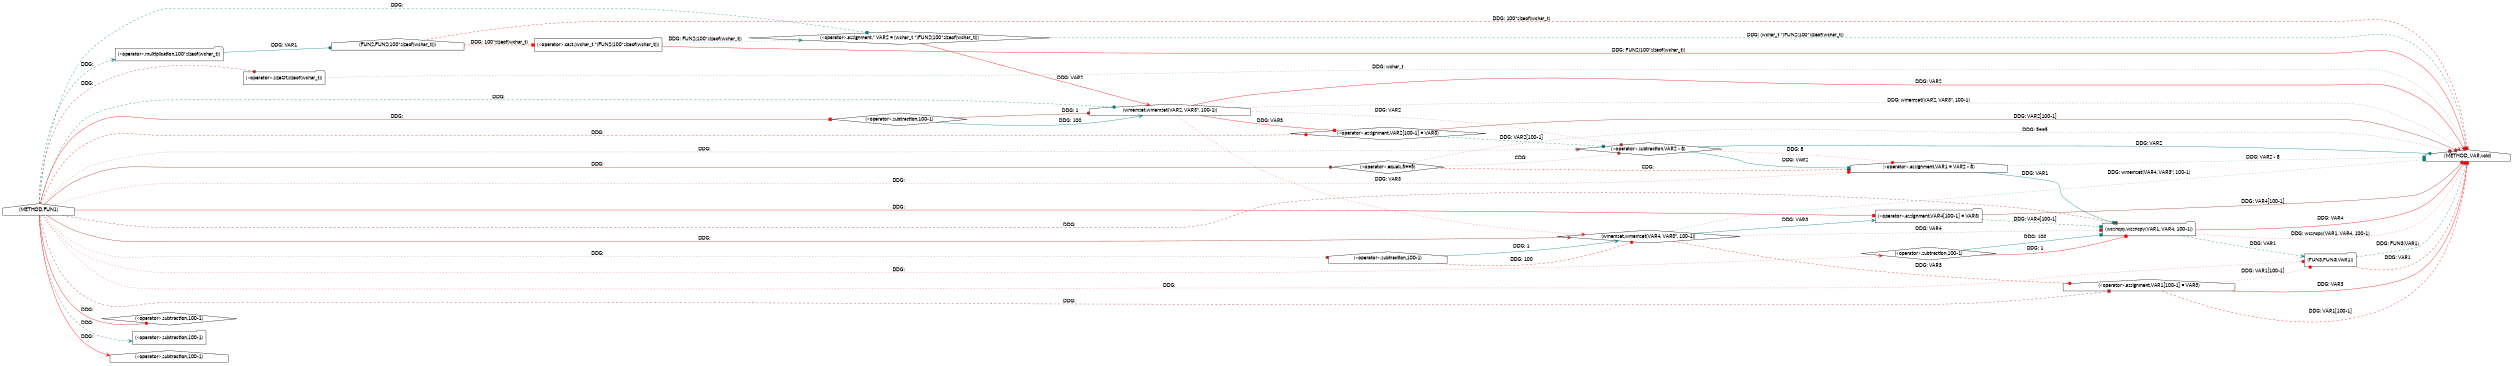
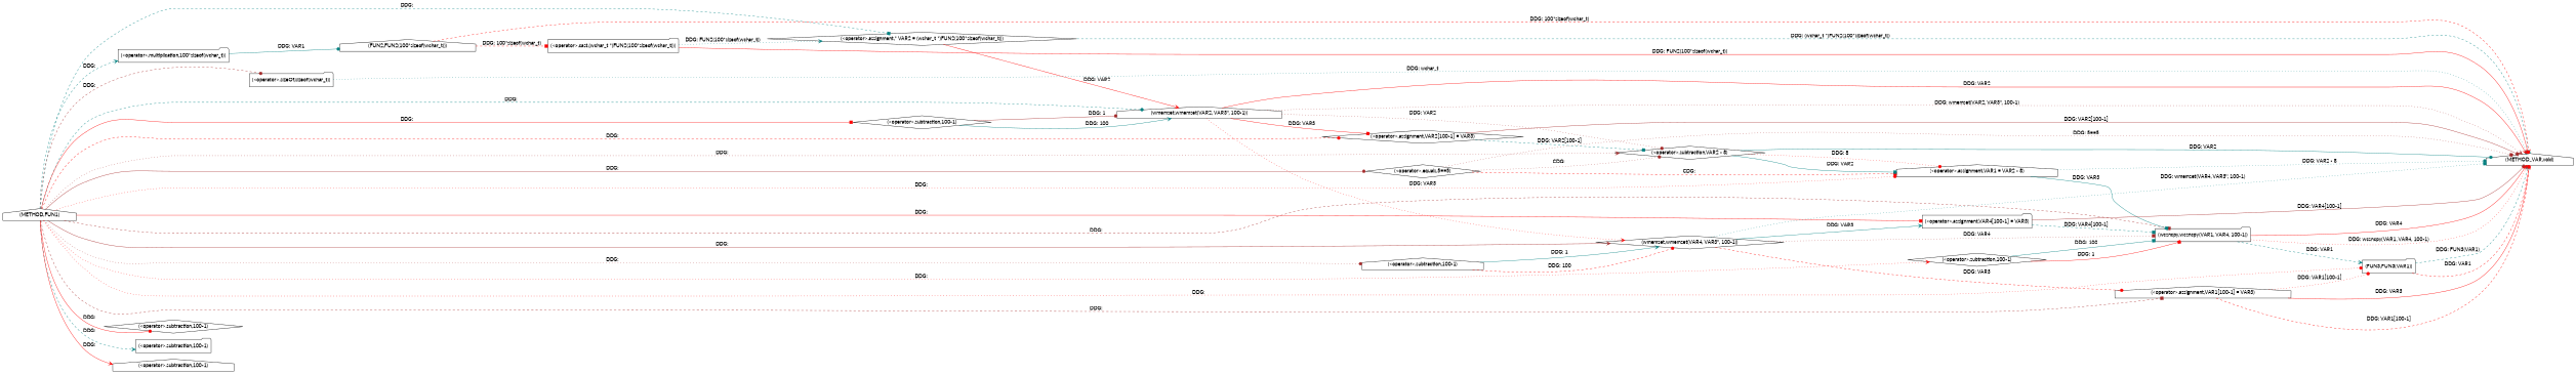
  digraph {
    fontname=Lato
    rankdir=LR
    node [fontname=Lato shape=house]
    edge [arrowhead=dot color=red fontname=Lato style=solid]
    n1 [label="(METHOD,FUN1)"]
    n2 [label="(<operator>.assignment,* VAR2 = (wchar_t *)FUN2(100*sizeof(wchar_t)))" shape=diamond]
    n3 [label="(<operator>.multiplication,100*sizeof(wchar_t))" shape=folder]
    n4 [label="(<operator>.sizeOf,sizeof(wchar_t))" shape=folder]
    n5 [label="(wmemset,wmemset(VAR2, VAR3'', 100-1))"]
    n6 [label="(<operator>.subtraction,100-1)" shape=diamond]
    n7 [label="(<operator>.assignment,VAR2[100-1] = VAR3)" shape=diamond]
    n8 [label="(<operator>.subtraction,100-1)" shape=diamond]
    n9 [label="(<operator>.equals,5==5)" shape=diamond]
    n10 [label="(<operator>.assignment,VAR1 = VAR2 - 8)"]
    n11 [label="(<operator>.subtraction,VAR2 - 8)" shape=diamond]
    n12 [label="(wmemset,wmemset(VAR4, VAR3'', 100-1))" shape=diamond]
    n13 [label="(<operator>.subtraction,100-1)"]
    n14 [label="(<operator>.assignment,VAR4[100-1] = VAR3)" shape=folder]
    n15 [label="(<operator>.subtraction,100-1)" shape=folder]
    n16 [label="(wcsncpy,wcsncpy(VAR1, VAR4, 100-1))" shape=folder]
    n17 [label="(<operator>.subtraction,100-1)" shape=diamond]
    n18 [label="(<operator>.assignment,VAR1[100-1] = VAR3)"]
    n19 [label="(<operator>.subtraction,100-1)"]
    n20 [label="(FUN3,FUN3(VAR1))" shape=folder]
    n21 [label="(METHOD_VAR,void)"]
    n22 [label="(FUN2,FUN2(100*sizeof(wchar_t)))"]
    n23 [label="(<operator>.cast,(wchar_t *)FUN2(100*sizeof(wchar_t)))" shape=folder]
    n1 -> n2 [arrowhead=box color=teal label="DDG: " style=dashed]
    n1 -> n3 [arrowhead=vee color=teal label="DDG: " style=dashed]
    n1 -> n4 [color=brown label="DDG: " style=dashed]
    n1 -> n5 [color=teal label="DDG: " style=dashed]
    n1 -> n6 [arrowhead=box label="DDG: "]
    n1 -> n7 [label="DDG: " style=dashed]
    n1 -> n8 [label="DDG: "]
    n1 -> n9 [color=brown label="DDG: "]
    n1 -> n10 [label="DDG: " style=dotted]
    n1 -> n11 [arrowhead=vee color=brown label="DDG: " style=dotted]
    n1 -> n12 [arrowhead=vee color=brown label="DDG: "]
    n1 -> n13 [color=brown label="DDG: " style=dotted]
    n1 -> n14 [arrowhead=box label="DDG: "]
    n1 -> n15 [arrowhead=vee color=teal label="DDG: " style=dashed]
    n1 -> n16 [arrowhead=box color=brown label="DDG: " style=dashed]
    n1 -> n17 [arrowhead=vee label="DDG: " style=dotted]
    n1 -> n18 [arrowhead=box color=brown label="DDG: " style=dashed]
    n1 -> n19 [arrowhead=vee label="DDG: "]
    n1 -> n20 [label="DDG: " style=dotted]
    n2 -> n5 [arrowhead=vee label="DDG: VAR2"]
    n2 -> n21 [arrowhead=box color=teal label="DDG: (wchar_t *)FUN2(100*sizeof(wchar_t))" style=dashed]
    n3 -> n22 [color=teal label="DDG: VAR1"]
    n4 -> n21 [arrowhead=box color=teal label="DDG: wchar_t" style=dotted]
    n5 -> n7 [arrowhead=box label="DDG: VAR3"]
    n5 -> n11 [color=brown label="DDG: VAR2" style=dotted]
    n5 -> n12 [arrowhead=vee label="DDG: VAR3" style=dotted]
    n5 -> n21 [arrowhead=vee label="DDG: VAR2"]
    n5 -> n21 [arrowhead=vee color=brown label="DDG: wmemset(VAR2, VAR3'', 100-1)" style=dotted]
    n6 -> n5 [arrowhead=vee color=teal label="DDG: 100"]
    n6 -> n5 [color=brown label="DDG: 1"]
    n7 -> n11 [arrowhead=box color=teal label="DDG: VAR2[100-1]" style=dashed]
    n7 -> n21 [arrowhead=box color=brown label="DDG: VAR2[100-1]"]
    n9 -> n10 [arrowhead=box label="CDG: " style=dashed]
    n9 -> n11 [color=brown label="CDG: " style=dotted]
    n9 -> n21 [arrowhead=box color=brown label="DDG: 5==5" style=dotted]
-   n10 -> n16 [arrowhead=box color=teal label="DDG: VAR1"]
+   n10 -> n16 [arrowhead=box color=teal label="DDG: VAR3"]
    n10 -> n21 [color=teal label="DDG: VAR2 - 8" style=dotted]
    n11 -> n10 [arrowhead=box color=teal label="DDG: VAR2"]
    n11 -> n10 [label="DDG: 8" style=dotted]
    n11 -> n21 [color=teal label="DDG: VAR2"]
    n12 -> n14 [arrowhead=vee color=teal label="DDG: VAR3"]
    n12 -> n16 [arrowhead=box color=brown label="DDG: VAR4" style=dotted]
    n12 -> n18 [label="DDG: VAR3" style=dashed]
    n12 -> n21 [arrowhead=box color=teal label="DDG: wmemset(VAR4, VAR3'', 100-1)" style=dotted]
    n13 -> n12 [label="DDG: 100" style=dashed]
    n13 -> n12 [arrowhead=vee color=teal label="DDG: 1"]
    n14 -> n16 [arrowhead=box color=teal label="DDG: VAR4[100-1]" style=dashed]
    n14 -> n21 [arrowhead=box color=brown label="DDG: VAR4[100-1]"]
    n16 -> n20 [arrowhead=vee color=teal label="DDG: VAR1" style=dashed]
    n16 -> n21 [label="DDG: wcsncpy(VAR1, VAR4, 100-1)" style=dotted]
    n16 -> n21 [arrowhead=vee label="DDG: VAR4"]
    n17 -> n16 [arrowhead=box color=teal label="DDG: 100"]
    n17 -> n16 [arrowhead=box label="DDG: 1"]
    n18 -> n20 [label="DDG: VAR1[100-1]" style=dotted]
    n18 -> n21 [arrowhead=vee label="DDG: VAR3"]
    n18 -> n21 [label="DDG: VAR1[100-1]" style=dashed]
    n20 -> n21 [arrowhead=vee color=teal label="DDG: FUN3(VAR1)" style=dashed]
    n20 -> n21 [label="DDG: VAR1" style=dashed]
    n22 -> n21 [arrowhead=vee label="DDG: 100*sizeof(wchar_t)" style=dashed]
    n22 -> n23 [arrowhead=box label="DDG: 100*sizeof(wchar_t)" style=dashed]
    n23 -> n2 [arrowhead=vee color=teal label="DDG: FUN2(100*sizeof(wchar_t))" style=dotted]
    n23 -> n21 [label="DDG: FUN2(100*sizeof(wchar_t))"]
  }
